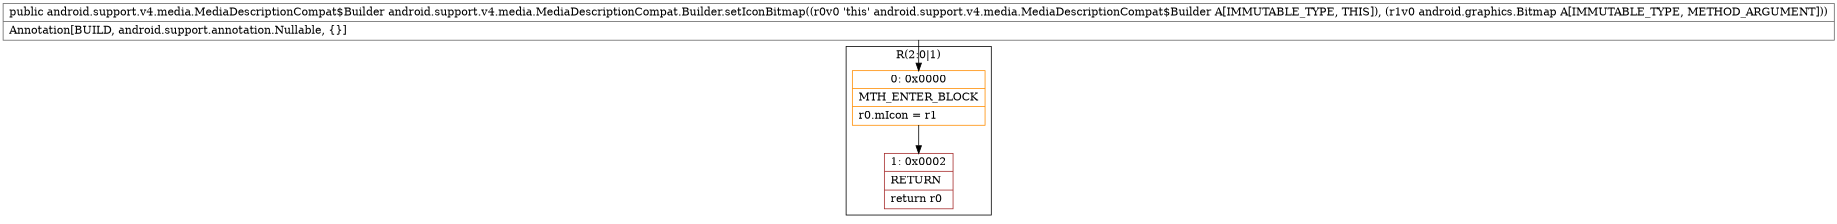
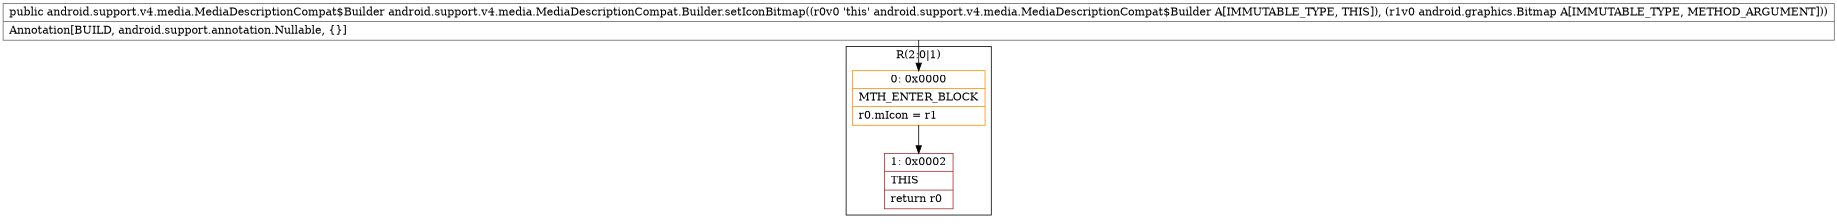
  digraph {
    node [shape=record]
    n1 [color=darkorange label="{0\:\ 0x0000|MTH_ENTER_BLOCK\l|r0.mIcon = r1\l}"]
-   n2 [color=brown label="{1\:\ 0x0002|RETURN\l|return r0\l}"]
+   n2 [color=brown label="{1\:\ 0x0002|THIS\l|return r0\l}"]
    n3 [label="{public android.support.v4.media.MediaDescriptionCompat$Builder android.support.v4.media.MediaDescriptionCompat.Builder.setIconBitmap((r0v0 'this' android.support.v4.media.MediaDescriptionCompat$Builder A[IMMUTABLE_TYPE, THIS]), (r1v0 android.graphics.Bitmap A[IMMUTABLE_TYPE, METHOD_ARGUMENT]))  | Annotation[BUILD, android.support.annotation.Nullable, \{\}]\l}" color=gray40]
    subgraph cluster_1 {
      label="R(2:0|1)"
      n1
      n2
    }
    n1 -> n2
    n3 -> n1
  }
